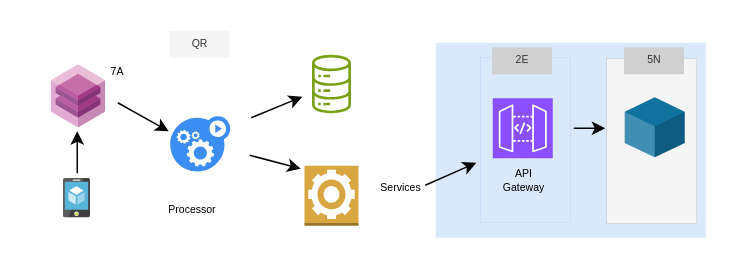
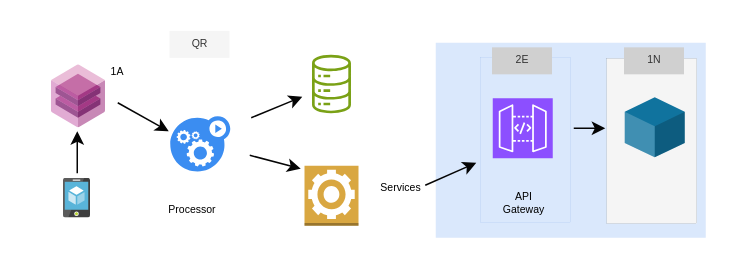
  <mxCell id="0" />
  <mxCell id="1" parent="0" />
  <mxCell id="2" value="" style="group" vertex="1" connectable="0" parent="1"><mxGeometry x="20" y="20.06" width="450" height="137.94" as="geometry" /></mxCell>
  <mxCell id="3" value="" style="rounded=0;whiteSpace=wrap;html=1;dashed=1;strokeColor=none;" parent="2" vertex="1"><mxGeometry y="7.94" width="270" height="130" as="geometry" /></mxCell>
  <mxCell id="4" value="" style="rounded=0;whiteSpace=wrap;html=1;fillColor=#dae8fc;dashed=1;strokeColor=none;" parent="2" vertex="1"><mxGeometry x="270" y="7.94" width="180" height="130" as="geometry" /></mxCell>
  <mxCell id="5" value="" style="rounded=0;whiteSpace=wrap;html=1;fillColor=#f5f5f5;dashed=1;strokeColor=#666666;fontColor=#333333;strokeWidth=0;" parent="2" vertex="1"><mxGeometry x="384" y="18.44" width="60" height="110" as="geometry" /></mxCell>
  <mxCell id="6" value="" style="sketch=0;points=[[0,0,0],[0.25,0,0],[0.5,0,0],[0.75,0,0],[1,0,0],[0,1,0],[0.25,1,0],[0.5,1,0],[0.75,1,0],[1,1,0],[0,0.25,0],[0,0.5,0],[0,0.75,0],[1,0.25,0],[1,0.5,0],[1,0.75,0]];outlineConnect=0;fontColor=#232F3E;fillColor=#8C4FFF;strokeColor=#ffffff;dashed=0;verticalLabelPosition=bottom;verticalAlign=top;align=center;html=1;fontSize=12;fontStyle=0;aspect=fixed;shape=mxgraph.aws4.resourceIcon;resIcon=mxgraph.aws4.api_gateway;" parent="2" vertex="1"><mxGeometry x="308" y="44.94" width="40" height="40" as="geometry" /></mxCell>
  <mxCell id="7" value="" style="verticalLabelPosition=bottom;verticalAlign=top;html=1;shape=mxgraph.infographic.shadedCube;isoAngle=15;fillColor=#10739E;strokeColor=none;" parent="2" vertex="1"><mxGeometry x="396" y="44.34" width="40" height="40" as="geometry" /></mxCell>
  <mxCell id="8" value="" style="endArrow=classic;html=1;rounded=0;entryX=0.265;entryY=0.313;entryDx=0;entryDy=0;entryPerimeter=0;strokeColor=#050505;" parent="2" edge="1"><mxGeometry width="50" height="50" relative="1" as="geometry"><mxPoint x="362" y="64.94" as="sourcePoint" /><mxPoint x="383" y="64.94" as="targetPoint" /></mxGeometry></mxCell>
- <mxCell id="9" value="API Gateway" style="text;html=1;align=center;verticalAlign=middle;whiteSpace=wrap;rounded=0;fontSize=7;" parent="2" vertex="1"><mxGeometry x="308.5" y="90" width="40" height="20" as="geometry" /></mxCell>
- <mxCell id="10" value="5N" style="text;html=1;align=center;verticalAlign=middle;whiteSpace=wrap;rounded=0;fontSize=7;fillColor=#D0D0D0;fontColor=#333333;strokeColor=none;" parent="2" vertex="1"><mxGeometry x="395.5" y="11" width="40" height="18" as="geometry" /></mxCell>
+ <mxCell id="9" value="API Gateway" style="text;html=1;align=center;verticalAlign=middle;whiteSpace=wrap;rounded=0;fontSize=7;" parent="2" vertex="1"><mxGeometry x="308.5" y="105" width="40" height="20" as="geometry" /></mxCell>
+ <mxCell id="10" value="1N" style="text;html=1;align=center;verticalAlign=middle;whiteSpace=wrap;rounded=0;fontSize=7;fillColor=#D0D0D0;fontColor=#333333;strokeColor=none;" parent="2" vertex="1"><mxGeometry x="395.5" y="11" width="40" height="18" as="geometry" /></mxCell>
  <mxCell id="11" value="" style="rounded=0;whiteSpace=wrap;html=1;fillColor=none;dashed=1;strokeColor=#7EA6E0;strokeWidth=0;" parent="2" vertex="1"><mxGeometry x="300" y="17.94" width="60" height="110" as="geometry" /></mxCell>
  <mxCell id="12" value="2E" style="text;html=1;align=center;verticalAlign=middle;whiteSpace=wrap;rounded=0;fontSize=7;fillColor=#D0D0D0;fontColor=#333333;strokeColor=none;" parent="2" vertex="1"><mxGeometry x="307.5" y="11" width="40" height="18" as="geometry" /></mxCell>
  <mxCell id="13" value="" style="image;sketch=0;aspect=fixed;html=1;points=[];align=center;fontSize=12;image=img/lib/mscae/App_Service_Mobile_App.svg;" parent="2" vertex="1"><mxGeometry x="22" y="98.52" width="18" height="26.48" as="geometry" /></mxCell>
  <mxCell id="14" value="" style="sketch=0;html=1;aspect=fixed;strokeColor=none;shadow=0;fillColor=#3B8DF1;verticalAlign=top;labelPosition=center;verticalLabelPosition=bottom;shape=mxgraph.gcp2.gear_load" parent="2" vertex="1"><mxGeometry x="93" y="56.94" width="40" height="36.8" as="geometry" /></mxCell>
  <mxCell id="15" value="" style="sketch=0;outlineConnect=0;fontColor=#232F3E;gradientColor=none;fillColor=#7AA116;strokeColor=none;dashed=0;verticalLabelPosition=bottom;verticalAlign=top;align=center;html=1;fontSize=12;fontStyle=0;aspect=fixed;pointerEvents=1;shape=mxgraph.aws4.iot_analytics_data_store;" parent="2" vertex="1"><mxGeometry x="187" y="15.94" width="27" height="39.03" as="geometry" /></mxCell>
  <mxCell id="16" value="" style="outlineConnect=0;dashed=0;verticalLabelPosition=bottom;verticalAlign=top;align=center;html=1;shape=mxgraph.aws3.worker;fillColor=#D9A741;gradientColor=none;" parent="2" vertex="1"><mxGeometry x="182.5" y="89.94" width="36" height="40" as="geometry" /></mxCell>
  <mxCell id="17" value="" style="endArrow=classic;html=1;rounded=0;strokeColor=#050505;" parent="2" edge="1"><mxGeometry width="50" height="50" relative="1" as="geometry"><mxPoint x="31" y="94.94" as="sourcePoint" /><mxPoint x="31" y="66.94" as="targetPoint" /></mxGeometry></mxCell>
  <mxCell id="18" value="" style="endArrow=classic;html=1;rounded=0;entryX=0.265;entryY=0.313;entryDx=0;entryDy=0;entryPerimeter=0;strokeColor=#050505;" parent="2" edge="1"><mxGeometry width="50" height="50" relative="1" as="geometry"><mxPoint x="58" y="47.94" as="sourcePoint" /><mxPoint x="92" y="66.94" as="targetPoint" /></mxGeometry></mxCell>
  <mxCell id="19" value="" style="endArrow=classic;html=1;rounded=0;entryX=0.265;entryY=0.313;entryDx=0;entryDy=0;entryPerimeter=0;strokeColor=#050505;" parent="2" edge="1"><mxGeometry width="50" height="50" relative="1" as="geometry"><mxPoint x="147" y="57.94" as="sourcePoint" /><mxPoint x="181" y="43.94" as="targetPoint" /></mxGeometry></mxCell>
  <mxCell id="20" value="" style="endArrow=classic;html=1;rounded=0;entryX=0.265;entryY=0.313;entryDx=0;entryDy=0;entryPerimeter=0;strokeColor=#050505;" parent="2" edge="1"><mxGeometry width="50" height="50" relative="1" as="geometry"><mxPoint x="146" y="82.94" as="sourcePoint" /><mxPoint x="180" y="91.94" as="targetPoint" /></mxGeometry></mxCell>
  <mxCell id="21" value="" style="endArrow=classic;html=1;rounded=0;entryX=0.265;entryY=0.313;entryDx=0;entryDy=0;entryPerimeter=0;strokeColor=#050505;" parent="2" edge="1"><mxGeometry width="50" height="50" relative="1" as="geometry"><mxPoint x="263" y="102.94" as="sourcePoint" /><mxPoint x="297" y="87.94" as="targetPoint" /></mxGeometry></mxCell>
- <mxCell id="22" value="7A" style="text;html=1;align=center;verticalAlign=middle;whiteSpace=wrap;rounded=0;fontSize=7;" parent="2" vertex="1"><mxGeometry x="38" y="17.44" width="40" height="20" as="geometry" /></mxCell>
+ <mxCell id="22" value="1A" style="text;html=1;align=center;verticalAlign=middle;whiteSpace=wrap;rounded=0;fontSize=7;" parent="2" vertex="1"><mxGeometry x="38" y="17.44" width="40" height="20" as="geometry" /></mxCell>
  <mxCell id="23" value="Processor" style="text;html=1;align=center;verticalAlign=middle;whiteSpace=wrap;rounded=0;fontSize=7;" parent="2" vertex="1"><mxGeometry x="88" y="109.44" width="40" height="20" as="geometry" /></mxCell>
  <mxCell id="24" value="Services" style="text;html=1;align=center;verticalAlign=middle;whiteSpace=wrap;rounded=0;fontSize=7;" parent="2" vertex="1"><mxGeometry x="230" y="94.94" width="34" height="20" as="geometry" /></mxCell>
  <mxCell id="25" value="QR" style="text;html=1;align=center;verticalAlign=middle;whiteSpace=wrap;rounded=0;fontSize=7;fillColor=#f5f5f5;fontColor=#333333;strokeColor=none;" parent="2" vertex="1"><mxGeometry x="92.5" width="40" height="18" as="geometry" /></mxCell>
  <mxCell id="26" value="" style="image;aspect=fixed;html=1;points=[];align=center;fontSize=12;image=img/lib/azure2/other/Reserved_Capacity_Groups.svg;" parent="2" vertex="1"><mxGeometry x="14" y="22.68" width="36" height="42.26" as="geometry" /></mxCell>
